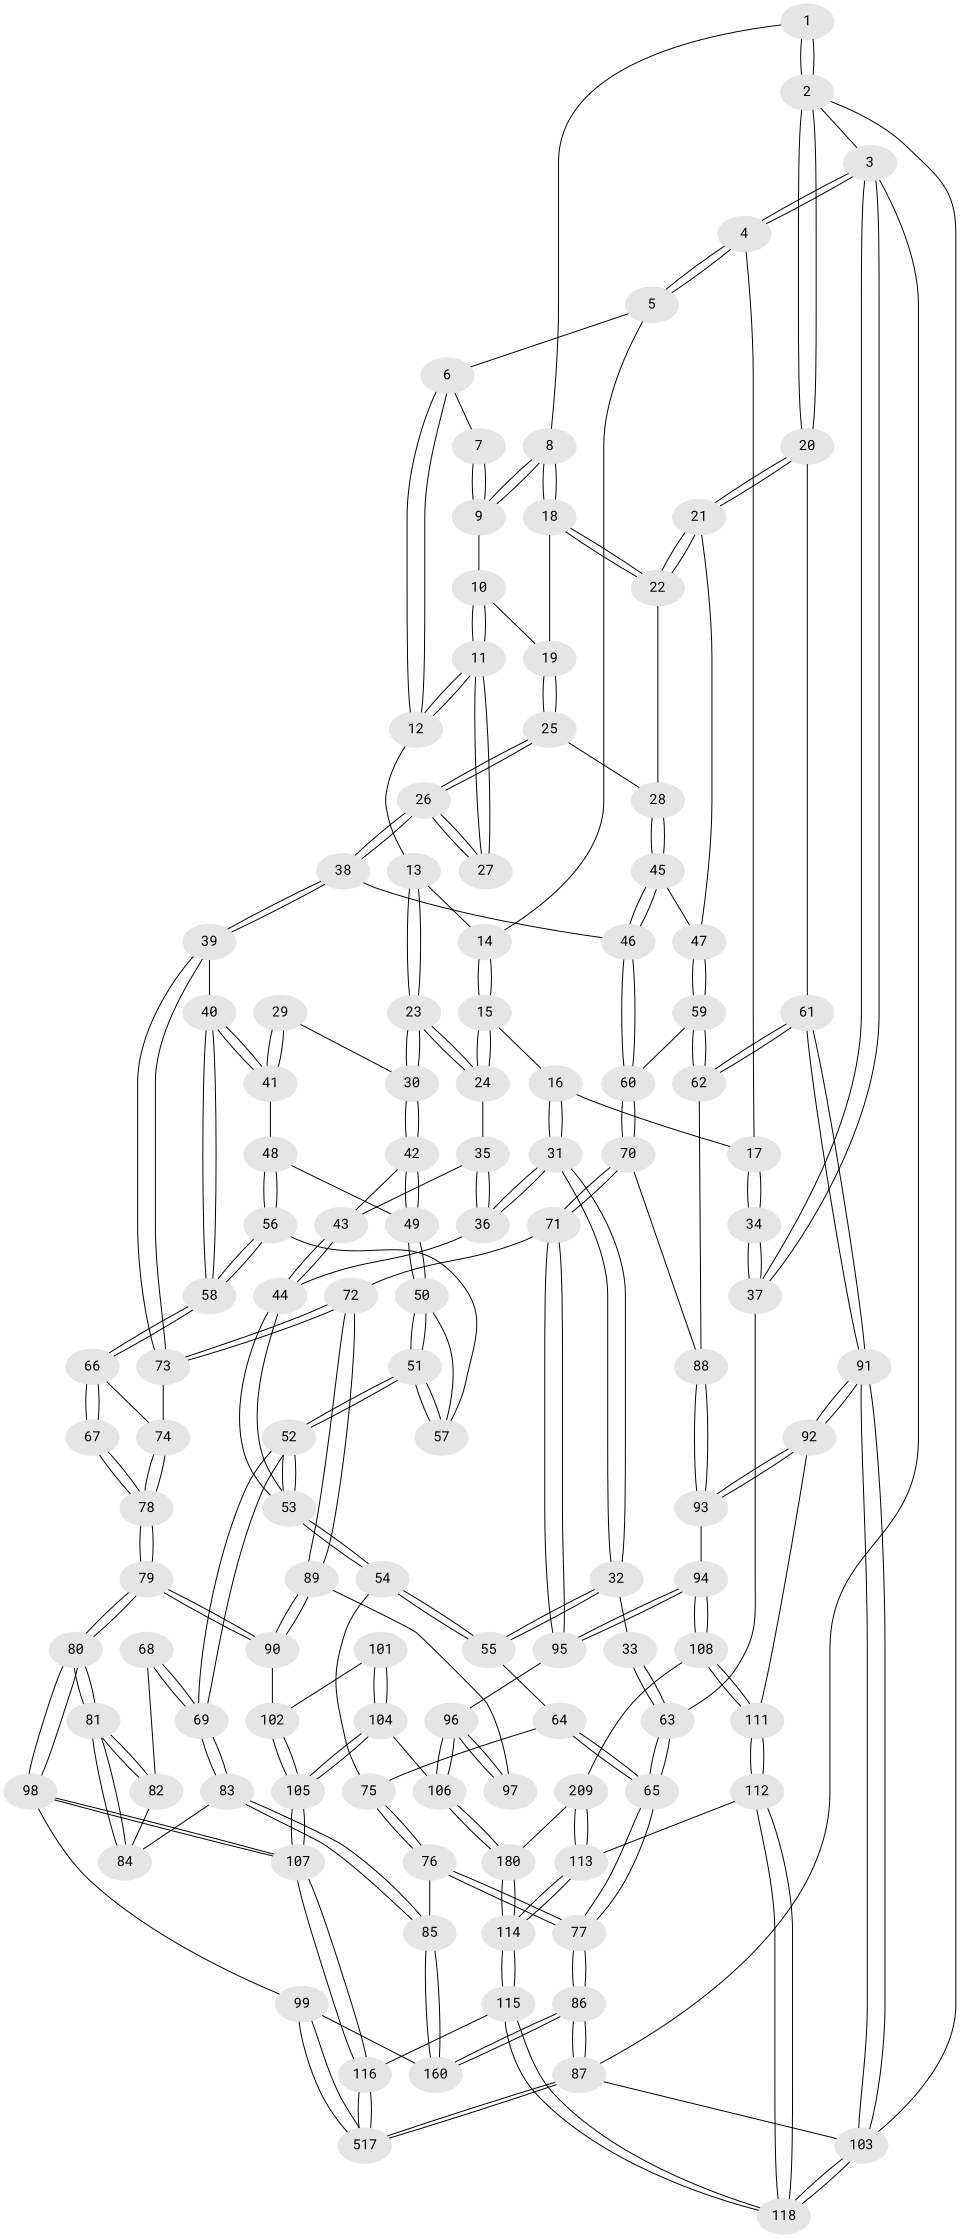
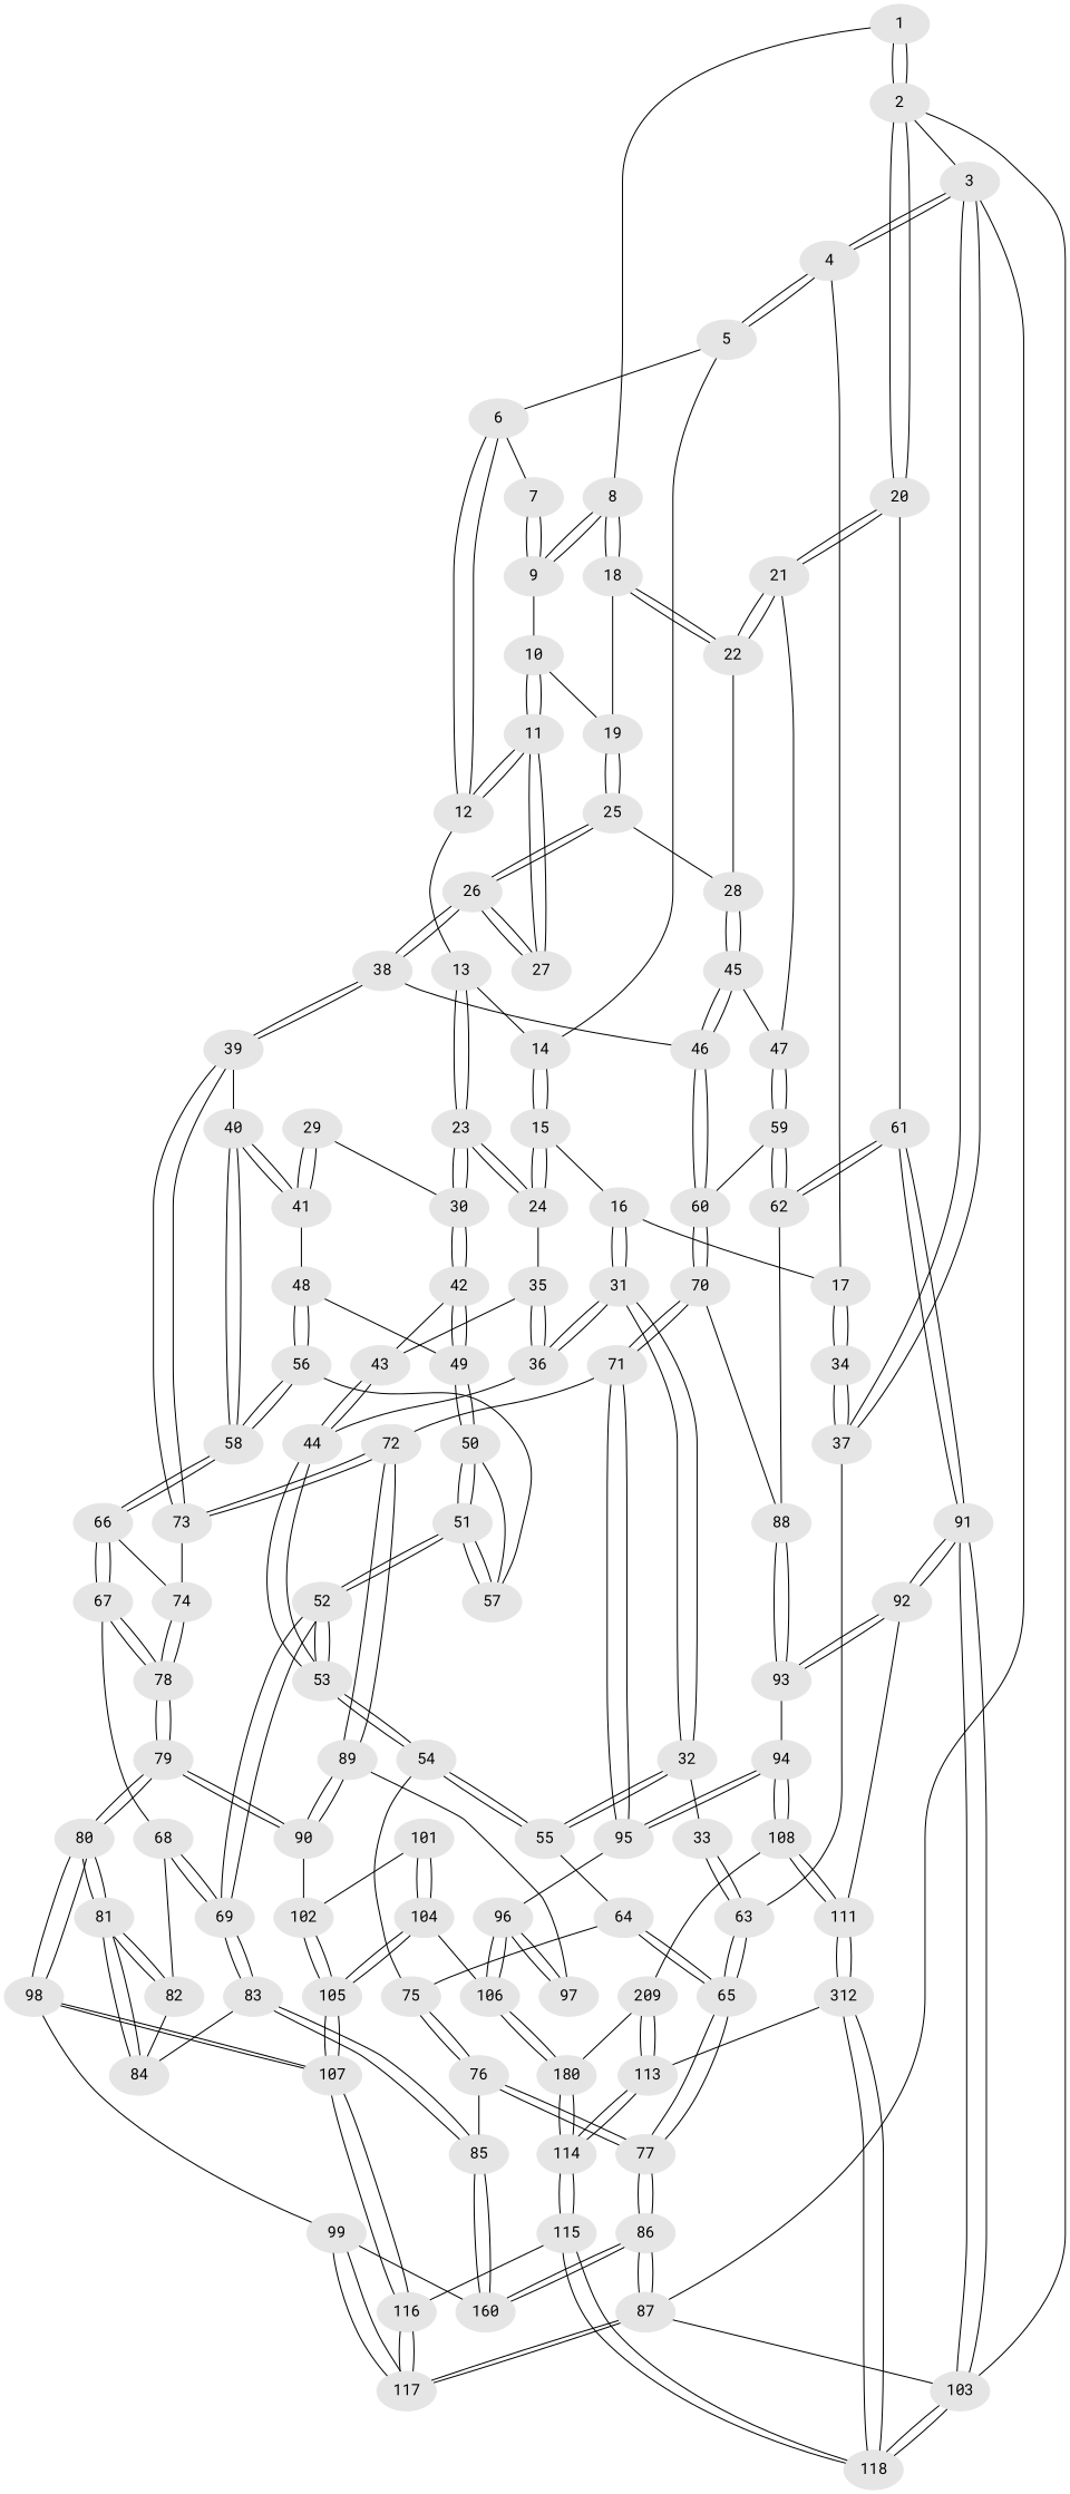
  graph {
    fontname="Roboto Mono"
    node [color=gray90 fontname="Roboto Mono" style=filled]
    edge [fontname="Roboto Mono"]
    1
    2
    8
    3
    20
    103
    9
    18
    4
    37
    87
    21
    61
    118
    5
    17
    63
-   117 [label=517]
+   117
    6
    14
    34
    7
    12
    15
    13
    10
    19
    22
    11
    27
    25
    23
    24
    30
    16
    31
    35
    32
    36
    28
    26
    47
    62
    91
    59
    45
    42
    43
    38
    39
    46
    29
    41
    48
    49
    33
    55
    44
    64
    65
    53
    40
    73
    60
    58
    74
    66
    56
    50
    54
    70
    57
    51
    52
    69
    83
    75
    76
    67
    88
    71
    92
    93
    77
    86
    68
    78
    82
    79
    84
    85
    72
    95
    89
    96
    90
    97
    n98 [label=160]
    80
    81
    98
    102
    99
    107
    94
    105
    111
-   112
+   112 [label=312]
    108
    n110 [label=209]
    106
    n112 [label=180]
    101
    104
    116
    114
    113
    115
    1 -- 2
    1 -- 2
    1 -- 8
    2 -- 3
    2 -- 20
    2 -- 20
    2 -- 103
    8 -- 9
    8 -- 9
    8 -- 18
    8 -- 18
    3 -- 4
    3 -- 4
    3 -- 37
    3 -- 37
    3 -- 87
    20 -- 21
    20 -- 21
    20 -- 61
    103 -- 118
    103 -- 118
    9 -- 10
    18 -- 19
    18 -- 22
    18 -- 22
    4 -- 5
    4 -- 5
    4 -- 17
    37 -- 63
    87 -- 103
    87 -- 117
    87 -- 117
    21 -- 22
    21 -- 22
    21 -- 47
    61 -- 62
    61 -- 62
    61 -- 91
    61 -- 91
    5 -- 6
    5 -- 14
    17 -- 34
    17 -- 34
    63 -- 65
    63 -- 65
    6 -- 7
    6 -- 12
    6 -- 12
    14 -- 15
    14 -- 15
    34 -- 37
    34 -- 37
    7 -- 9
    7 -- 9
    12 -- 13
    15 -- 24
    15 -- 24
    15 -- 16
    13 -- 14
    13 -- 23
    13 -- 23
    10 -- 19
    10 -- 11
    10 -- 11
    19 -- 25
    19 -- 25
    22 -- 28
    11 -- 12
    11 -- 12
    11 -- 27
    11 -- 27
    25 -- 28
    25 -- 26
    25 -- 26
    23 -- 24
    23 -- 24
    23 -- 30
    23 -- 30
    24 -- 35
    30 -- 42
    30 -- 42
    16 -- 17
    16 -- 31
    16 -- 31
    31 -- 32
    31 -- 32
    31 -- 36
    31 -- 36
    35 -- 36
    35 -- 36
    35 -- 43
    32 -- 33
    32 -- 55
    32 -- 55
    36 -- 44
    28 -- 45
    28 -- 45
    26 -- 27
    26 -- 27
    26 -- 38
    26 -- 38
    47 -- 59
    47 -- 59
    62 -- 88
    91 -- 103
    91 -- 103
    91 -- 92
    91 -- 92
    59 -- 62
    59 -- 62
    59 -- 60
    45 -- 47
    45 -- 46
    45 -- 46
    42 -- 43
    42 -- 49
    42 -- 49
    43 -- 44
    43 -- 44
    38 -- 39
    38 -- 39
    38 -- 46
    39 -- 40
    39 -- 73
    39 -- 73
    46 -- 60
    46 -- 60
    29 -- 30
    29 -- 41
    29 -- 41
    41 -- 48
    48 -- 49
    48 -- 56
    48 -- 56
    49 -- 50
    49 -- 50
    33 -- 63
    33 -- 63
    55 -- 64
    44 -- 53
    44 -- 53
    64 -- 65
    64 -- 65
    64 -- 75
    65 -- 77
    65 -- 77
    53 -- 54
    53 -- 54
    40 -- 41
    40 -- 41
    40 -- 58
    40 -- 58
    73 -- 74
    60 -- 70
    60 -- 70
    58 -- 66
    58 -- 66
    74 -- 78
    74 -- 78
    66 -- 74
    66 -- 67
    66 -- 67
    56 -- 58
    56 -- 58
    56 -- 57
    50 -- 57
    50 -- 51
    50 -- 51
    54 -- 55
    54 -- 55
    54 -- 75
    70 -- 88
    70 -- 71
    70 -- 71
    51 -- 57
    51 -- 57
    51 -- 52
    51 -- 52
    52 -- 53
    52 -- 53
    52 -- 69
    52 -- 69
    69 -- 83
    69 -- 83
    83 -- 84
    83 -- 85
    83 -- 85
    75 -- 76
    75 -- 76
    76 -- 77
    76 -- 77
    76 -- 85
+   67 -- 68
    67 -- 78
    67 -- 78
    88 -- 93
    88 -- 93
    71 -- 72
    71 -- 95
    71 -- 95
    92 -- 93
    92 -- 93
    92 -- 111
    93 -- 94
    77 -- 86
    77 -- 86
    86 -- 87
    86 -- 87
    86 -- n98
    86 -- n98
    68 -- 69
    68 -- 69
    68 -- 82
    78 -- 79
    78 -- 79
    82 -- 84
    79 -- 90
    79 -- 90
    79 -- 80
    79 -- 80
    85 -- n98
    85 -- n98
    72 -- 73
    72 -- 73
    72 -- 89
    72 -- 89
    95 -- 96
    89 -- 90
    89 -- 90
    89 -- 97
    96 -- 97
    96 -- 97
    96 -- 106
    96 -- 106
    90 -- 102
    80 -- 81
    80 -- 81
    80 -- 98
    80 -- 98
    81 -- 82
    81 -- 82
    81 -- 84
    81 -- 84
    98 -- 99
    98 -- 107
    98 -- 107
    102 -- 105
    102 -- 105
    99 -- 117
    99 -- 117
    99 -- n98
    107 -- 116
    107 -- 116
    94 -- 95
    94 -- 95
    94 -- 108
    94 -- 108
    105 -- 107
    105 -- 107
    111 -- 112
    111 -- 112
    112 -- 118
    112 -- 118
    112 -- 113
    108 -- 111
    108 -- 111
    108 -- n110
    n110 -- n112
    n110 -- 113
    n110 -- 113
    106 -- n112
    106 -- n112
    n112 -- 114
    n112 -- 114
    101 -- 102
    101 -- 104
    101 -- 104
    104 -- 105
    104 -- 105
    104 -- 106
    116 -- 117
    116 -- 117
    114 -- 115
    114 -- 115
    113 -- 114
    113 -- 114
    115 -- 118
    115 -- 118
    115 -- 116
  }
